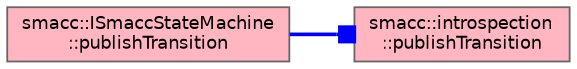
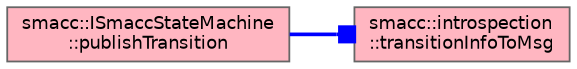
  digraph {
    rankdir=LR
    node [fillcolor=lightpink fontname=Helvetica fontsize=10 shape=box style=filled]
    n1 [color=gray40 fontcolor=black height=0.2 label="smacc::ISmaccStateMachine\l::publishTransition" width=0.4]
-   n2 [color=grey40 height=0.2 label="smacc::introspection\l::publishTransition" width=0.4]
+   n2 [color=grey40 height=0.2 label="smacc::introspection\l::transitionInfoToMsg" width=0.4]
    n1 -> n2 [color=blue fontname=Helvetica fontsize=10 labelfontname=Helvetica labelfontsize=10 style=bold arrowhead=box]
  }
